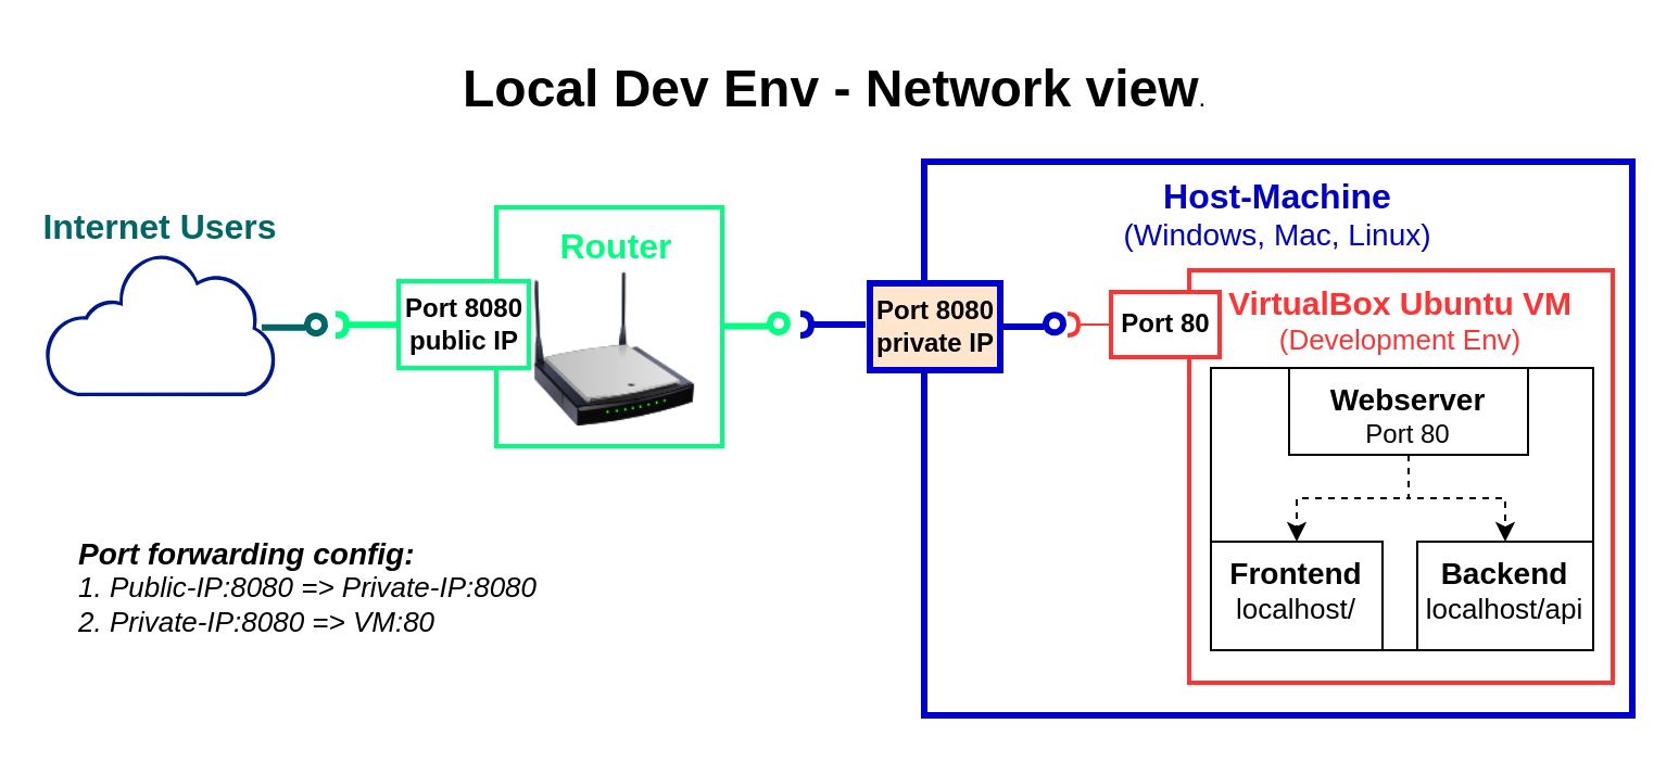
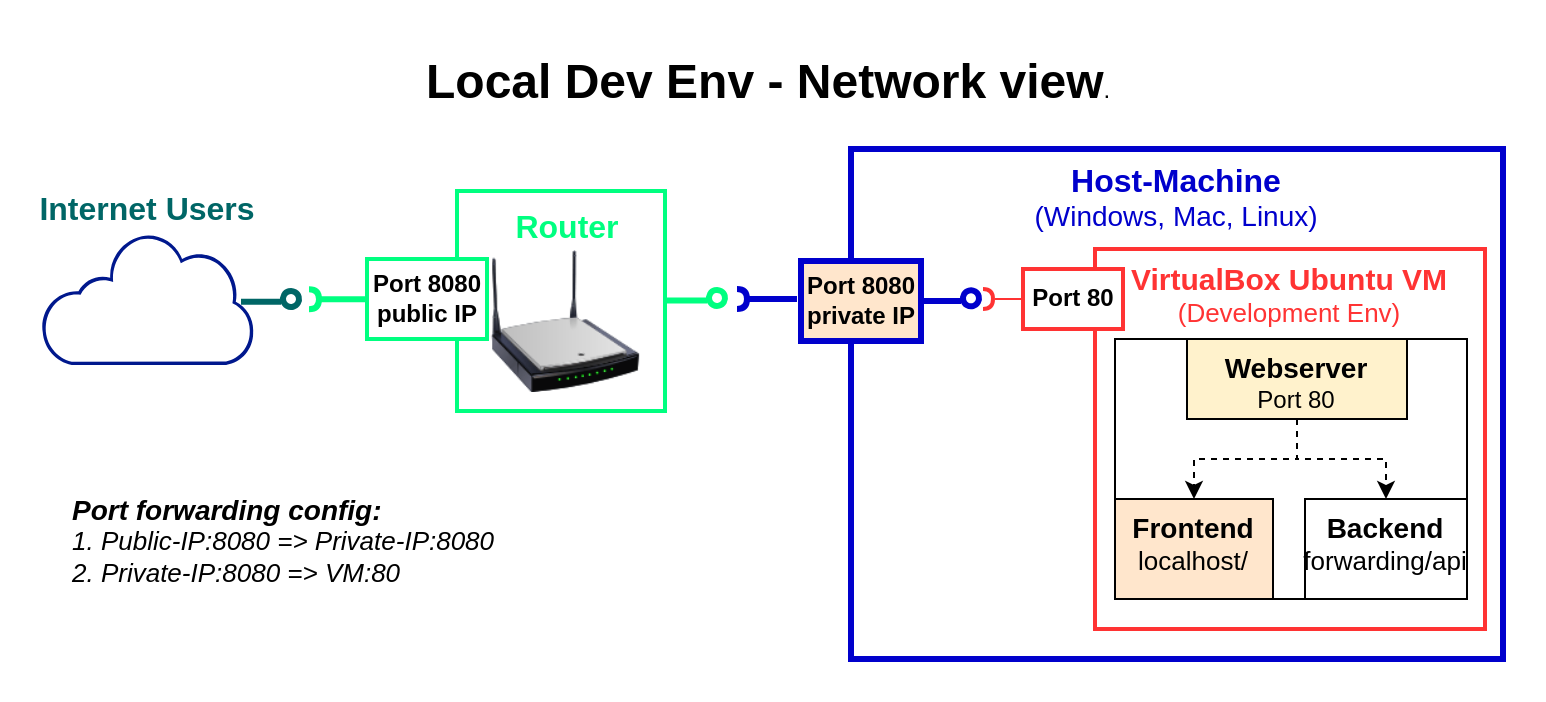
  <mxCell id="0" />
  <mxCell id="1" parent="0" />
  <mxCell id="2" value="" style="group" vertex="1" connectable="0" parent="1"><mxGeometry x="20" y="74" width="731" height="255" as="geometry" /></mxCell>
  <mxCell id="3" value="&lt;b&gt;&lt;font style=&quot;font-size: 16px; color: rgb(0, 0, 204);&quot;&gt;Host-Machine&lt;/font&gt;&lt;/b&gt;&lt;div&gt;&lt;font style=&quot;font-size: 14px; color: rgb(0, 0, 204);&quot;&gt;(Windows, Mac, Linux)&lt;/font&gt;&lt;/div&gt;" style="rounded=0;whiteSpace=wrap;html=1;verticalAlign=top;strokeWidth=3;strokeColor=#0000CC;" vertex="1" parent="2"><mxGeometry x="405" width="326" height="255" as="geometry" /></mxCell>
  <mxCell id="4" value="" style="group" vertex="1" connectable="0" parent="2"><mxGeometry x="471" y="50" width="251" height="190" as="geometry" /></mxCell>
  <mxCell id="5" value="" style="group" vertex="1" connectable="0" parent="4"><mxGeometry x="56" width="195" height="190" as="geometry" /></mxCell>
  <mxCell id="6" value="&lt;b&gt;&lt;font style=&quot;font-size: 15px; color: rgb(255, 51, 51);&quot;&gt;VirtualBox Ubuntu VM&lt;/font&gt;&lt;/b&gt;&lt;div&gt;&lt;font style=&quot;color: rgb(255, 51, 51); font-size: 13px;&quot;&gt;(Development Env)&lt;/font&gt;&lt;/div&gt;" style="rounded=0;whiteSpace=wrap;html=1;verticalAlign=top;strokeWidth=2;strokeColor=#FF3333;" vertex="1" parent="5"><mxGeometry width="195" height="190" as="geometry" /></mxCell>
  <mxCell id="7" value="" style="group;strokeColor=default;" vertex="1" connectable="0" parent="5"><mxGeometry x="10" y="45" width="176" height="130" as="geometry" /></mxCell>
  <mxCell id="8" style="edgeStyle=orthogonalEdgeStyle;rounded=0;orthogonalLoop=1;jettySize=auto;html=1;entryX=0.5;entryY=0;entryDx=0;entryDy=0;dashed=1;" edge="1" parent="7" source="10" target="11"><mxGeometry relative="1" as="geometry" /></mxCell>
  <mxCell id="9" style="edgeStyle=orthogonalEdgeStyle;rounded=0;orthogonalLoop=1;jettySize=auto;html=1;exitX=0.5;exitY=1;exitDx=0;exitDy=0;entryX=0.5;entryY=0;entryDx=0;entryDy=0;dashed=1;" edge="1" parent="7" source="10" target="12"><mxGeometry relative="1" as="geometry" /></mxCell>
- <mxCell id="10" value="&lt;b&gt;&lt;font style=&quot;font-size: 14px;&quot;&gt;Webserver&lt;/font&gt;&lt;/b&gt;&lt;div&gt;&lt;font&gt;Port 80&lt;/font&gt;&lt;/div&gt;" style="rounded=0;whiteSpace=wrap;html=1;verticalAlign=top;" vertex="1" parent="7"><mxGeometry x="36" width="110" height="40" as="geometry" /></mxCell>
- <mxCell id="11" value="&lt;b&gt;&lt;font style=&quot;font-size: 14px;&quot;&gt;Frontend&lt;/font&gt;&lt;/b&gt;&lt;div&gt;&lt;font style=&quot;font-size: 13px;&quot;&gt;localhost/&lt;/font&gt;&lt;/div&gt;" style="rounded=0;whiteSpace=wrap;html=1;verticalAlign=top;" vertex="1" parent="7"><mxGeometry y="80" width="79" height="50" as="geometry" /></mxCell>
- <mxCell id="12" value="&lt;b&gt;&lt;font style=&quot;font-size: 14px;&quot;&gt;Backend&lt;/font&gt;&lt;/b&gt;&lt;div&gt;&lt;font style=&quot;font-size: 13px;&quot;&gt;localhost/api&lt;/font&gt;&lt;/div&gt;" style="rounded=0;whiteSpace=wrap;html=1;verticalAlign=top;" vertex="1" parent="7"><mxGeometry x="95" y="80" width="81" height="50" as="geometry" /></mxCell>
+ <mxCell id="10" value="&lt;b&gt;&lt;font style=&quot;font-size: 14px;&quot;&gt;Webserver&lt;/font&gt;&lt;/b&gt;&lt;div&gt;&lt;font&gt;Port 80&lt;/font&gt;&lt;/div&gt;" style="rounded=0;whiteSpace=wrap;html=1;verticalAlign=top;fillColor=#fff2cc;" vertex="1" parent="7"><mxGeometry x="36" width="110" height="40" as="geometry" /></mxCell>
+ <mxCell id="11" value="&lt;b&gt;&lt;font style=&quot;font-size: 14px;&quot;&gt;Frontend&lt;/font&gt;&lt;/b&gt;&lt;div&gt;&lt;font style=&quot;font-size: 13px;&quot;&gt;localhost/&lt;/font&gt;&lt;/div&gt;" style="rounded=0;whiteSpace=wrap;html=1;verticalAlign=top;fillColor=#ffe6cc;" vertex="1" parent="7"><mxGeometry y="80" width="79" height="50" as="geometry" /></mxCell>
+ <mxCell id="12" value="&lt;b&gt;&lt;font style=&quot;font-size: 14px;&quot;&gt;Backend&lt;/font&gt;&lt;/b&gt;&lt;div&gt;&lt;font style=&quot;font-size: 13px;&quot;&gt;forwarding/api&lt;/font&gt;&lt;/div&gt;" style="rounded=0;whiteSpace=wrap;html=1;verticalAlign=top;" vertex="1" parent="7"><mxGeometry x="95" y="80" width="81" height="50" as="geometry" /></mxCell>
  <mxCell id="13" value="&lt;b&gt;Port 80&lt;/b&gt;" style="html=1;rounded=0;direction=east;flipV=1;flipH=1;strokeColor=#FF3333;strokeWidth=2;" vertex="1" parent="4"><mxGeometry x="20" y="10" width="50" height="30" as="geometry" /></mxCell>
  <mxCell id="14" value="" style="endArrow=none;html=1;rounded=0;align=center;verticalAlign=top;endFill=0;labelBackgroundColor=none;endSize=2;strokeColor=#FF3333;" edge="1" source="13" parent="4"><mxGeometry relative="1" as="geometry"><mxPoint x="6" y="25" as="targetPoint" /></mxGeometry></mxCell>
  <mxCell id="15" value="" style="shape=requiredInterface;html=1;fontSize=11;align=center;fillColor=none;points=[];aspect=fixed;resizable=0;verticalAlign=bottom;labelPosition=center;verticalLabelPosition=top;flipH=1;direction=west;strokeColor=#FF3333;strokeWidth=2;" vertex="1" parent="4"><mxGeometry y="20" width="5" height="10" as="geometry" /></mxCell>
  <mxCell id="16" value="" style="group" vertex="1" connectable="0" parent="2"><mxGeometry x="380" y="56" width="90.46" height="40" as="geometry" /></mxCell>
  <mxCell id="17" value="&lt;b&gt;Port 8080&lt;/b&gt;&lt;div&gt;&lt;b&gt;private IP&lt;/b&gt;&lt;/div&gt;" style="html=1;rounded=0;strokeWidth=3;strokeColor=#0000CC;fillColor=#ffe6cc;" vertex="1" parent="16"><mxGeometry width="59.997" height="40" as="geometry" /></mxCell>
  <mxCell id="18" value="" style="endArrow=none;html=1;rounded=0;align=center;verticalAlign=top;endFill=0;labelBackgroundColor=none;endSize=2;strokeWidth=3;strokeColor=#0000CC;" edge="1" source="17" parent="16"><mxGeometry relative="1" as="geometry"><mxPoint x="79.996" y="20" as="targetPoint" /></mxGeometry></mxCell>
  <mxCell id="19" value="" style="ellipse;html=1;fontSize=11;align=center;fillColor=none;points=[];aspect=fixed;resizable=0;verticalAlign=bottom;labelPosition=center;verticalLabelPosition=top;flipH=1;direction=east;rotation=-60;strokeWidth=3;strokeColor=#0000CC;" vertex="1" parent="16"><mxGeometry x="80.996" y="14.667" width="8" height="8" as="geometry" /></mxCell>
  <mxCell id="20" value="" style="group" vertex="1" connectable="0" parent="2"><mxGeometry x="348" y="70" width="30" height="10" as="geometry" /></mxCell>
  <mxCell id="21" value="" style="endArrow=none;html=1;rounded=0;align=center;verticalAlign=top;endFill=0;labelBackgroundColor=none;endSize=2;strokeWidth=3;strokeColor=#0000CC;" edge="1" parent="20"><mxGeometry relative="1" as="geometry"><mxPoint x="30" y="5" as="sourcePoint" /><mxPoint x="5" y="5" as="targetPoint" /></mxGeometry></mxCell>
  <mxCell id="22" value="" style="shape=requiredInterface;html=1;fontSize=11;align=center;fillColor=none;points=[];aspect=fixed;resizable=0;verticalAlign=bottom;labelPosition=center;verticalLabelPosition=top;flipH=1;direction=west;strokeWidth=3;strokeColor=#0000CC;" vertex="1" parent="20"><mxGeometry width="5" height="10" as="geometry" /></mxCell>
  <mxCell id="23" value="" style="group;rotation=90;" vertex="1" connectable="0" parent="2"><mxGeometry x="312.997" y="69.003" width="30.463" height="10.928" as="geometry" /></mxCell>
  <mxCell id="24" value="" style="endArrow=none;html=1;rounded=0;align=center;verticalAlign=top;endFill=0;labelBackgroundColor=none;endSize=2;strokeWidth=3;strokeColor=#00FF80;" edge="1" parent="23"><mxGeometry relative="1" as="geometry"><mxPoint x="19.999" y="6.797" as="targetPoint" /><mxPoint y="6.797" as="sourcePoint" /></mxGeometry></mxCell>
  <mxCell id="25" value="" style="ellipse;html=1;fontSize=11;align=center;fillColor=none;points=[];aspect=fixed;resizable=0;verticalAlign=bottom;labelPosition=center;verticalLabelPosition=top;flipH=1;direction=east;rotation=-60;strokeWidth=3;strokeColor=#00FF80;" vertex="1" parent="23"><mxGeometry x="20.999" y="1.464" width="8" height="8" as="geometry" /></mxCell>
  <mxCell id="26" value="" style="group" vertex="1" connectable="0" parent="2"><mxGeometry x="208" y="21" width="104" height="110" as="geometry" /></mxCell>
  <mxCell id="27" value="" style="rounded=0;whiteSpace=wrap;html=1;strokeWidth=2;strokeColor=#00FF80;" vertex="1" parent="26"><mxGeometry width="104" height="110" as="geometry" /></mxCell>
  <mxCell id="28" value="&lt;font style=&quot;font-size: 16px;&quot;&gt;&lt;b&gt;Router&lt;/b&gt;&lt;/font&gt;" style="image;html=1;image=img/lib/clip_art/networking/Wireless_Router_N_128x128.png;fontColor=#00FF80;imageBorder=none;strokeWidth=3;verticalAlign=bottom;labelPosition=center;verticalLabelPosition=top;align=center;" vertex="1" parent="26"><mxGeometry x="15" y="30" width="79" height="71" as="geometry" /></mxCell>
  <mxCell id="29" value="" style="group" vertex="1" connectable="0" parent="2"><mxGeometry x="134" y="55" width="88.997" height="40" as="geometry" /></mxCell>
  <mxCell id="30" value="&lt;b&gt;Port 8080&lt;/b&gt;&lt;div&gt;&lt;b&gt;public IP&lt;/b&gt;&lt;/div&gt;" style="html=1;rounded=0;strokeWidth=2;strokeColor=#00FF80;" vertex="1" parent="29"><mxGeometry x="29" width="59.997" height="40" as="geometry" /></mxCell>
  <mxCell id="31" value="" style="group" vertex="1" connectable="0" parent="29"><mxGeometry y="15.07" width="30" height="10" as="geometry" /></mxCell>
  <mxCell id="32" value="" style="endArrow=none;html=1;rounded=0;align=center;verticalAlign=top;endFill=0;labelBackgroundColor=none;endSize=2;strokeWidth=3;strokeColor=#00FF80;" edge="1" parent="31"><mxGeometry relative="1" as="geometry"><mxPoint x="30" y="5" as="sourcePoint" /><mxPoint x="5" y="5" as="targetPoint" /></mxGeometry></mxCell>
  <mxCell id="33" value="" style="shape=requiredInterface;html=1;fontSize=11;align=center;fillColor=none;points=[];aspect=fixed;resizable=0;verticalAlign=bottom;labelPosition=center;verticalLabelPosition=top;flipH=1;direction=west;strokeWidth=3;strokeColor=#00FF80;" vertex="1" parent="31"><mxGeometry width="5" height="10" as="geometry" /></mxCell>
  <mxCell id="34" value="" style="group" vertex="1" connectable="0" parent="2"><mxGeometry y="42" width="130.466" height="66" as="geometry" /></mxCell>
  <mxCell id="35" value="&lt;font style=&quot;font-size: 16px;&quot;&gt;&lt;b&gt;Internet Users&lt;/b&gt;&lt;/font&gt;" style="sketch=0;aspect=fixed;pointerEvents=1;shadow=0;dashed=0;html=1;strokeColor=none;labelPosition=center;verticalLabelPosition=top;verticalAlign=bottom;align=center;fillColor=#00188D;shape=mxgraph.mscae.enterprise.internet_hollow;fontColor=#006666;" vertex="1" parent="34"><mxGeometry width="106.45" height="66" as="geometry" /></mxCell>
  <mxCell id="36" value="" style="group" vertex="1" connectable="0" parent="34"><mxGeometry x="100.003" y="27.537" width="30.463" height="10.928" as="geometry" /></mxCell>
  <mxCell id="37" value="" style="endArrow=none;html=1;rounded=0;align=center;verticalAlign=top;endFill=0;labelBackgroundColor=none;endSize=2;strokeWidth=3;strokeColor=#006666;" edge="1" parent="36"><mxGeometry relative="1" as="geometry"><mxPoint x="19.999" y="6.797" as="targetPoint" /><mxPoint y="6.797" as="sourcePoint" /></mxGeometry></mxCell>
  <mxCell id="38" value="" style="ellipse;html=1;fontSize=11;align=center;fillColor=none;points=[];aspect=fixed;resizable=0;verticalAlign=bottom;labelPosition=center;verticalLabelPosition=top;flipH=1;direction=east;rotation=-60;strokeWidth=3;strokeColor=#006666;" vertex="1" parent="36"><mxGeometry x="20.999" y="1.464" width="8" height="8" as="geometry" /></mxCell>
  <mxCell id="39" value="&lt;font style=&quot;font-size: 14px;&quot;&gt;&lt;b style=&quot;&quot;&gt;&lt;i&gt;Port forwarding config:&lt;/i&gt;&lt;/b&gt;&lt;/font&gt;&lt;div&gt;&lt;font style=&quot;font-size: 13px;&quot;&gt;&lt;i&gt;1. Public-IP:8080 =&amp;gt; Private-IP:8080&lt;/i&gt;&lt;/font&gt;&lt;/div&gt;&lt;div&gt;&lt;font style=&quot;font-size: 13px;&quot;&gt;&lt;i&gt;2. Private-IP:8080 =&amp;gt; VM:80&lt;/i&gt;&lt;/font&gt;&lt;/div&gt;" style="text;html=1;align=left;verticalAlign=middle;whiteSpace=wrap;rounded=0;" vertex="1" parent="2"><mxGeometry x="14" y="156" width="220" height="80" as="geometry" /></mxCell>
  <mxCell id="40" value="&lt;h1 style=&quot;margin-top: 0px;&quot;&gt;&lt;span style=&quot;background-color: transparent; color: light-dark(rgb(0, 0, 0), rgb(255, 255, 255));&quot;&gt;Local Dev Env - Network view&lt;/span&gt;&lt;span style=&quot;background-color: transparent; color: light-dark(rgb(0, 0, 0), rgb(255, 255, 255)); font-size: 12px; font-weight: normal;&quot;&gt;.&lt;/span&gt;&lt;/h1&gt;" style="text;html=1;whiteSpace=wrap;overflow=hidden;rounded=0;" vertex="1" parent="1"><mxGeometry x="210.5" width="350" height="40" as="geometry" y="20" /></mxCell>
